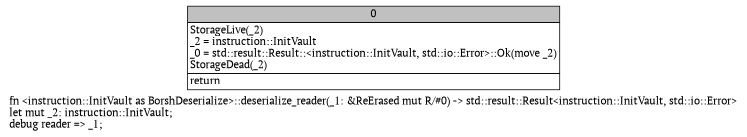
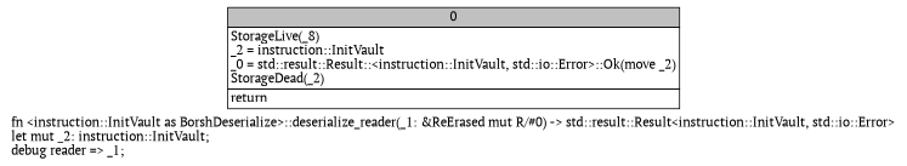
  digraph {
    fontname="PT Serif"
    label=<fn &lt;instruction::InitVault as BorshDeserialize&gt;::deserialize_reader(_1: &amp;ReErased mut R/#0) -&gt; std::result::Result&lt;instruction::InitVault, std::io::Error&gt;<br align="left"/>let mut _2: instruction::InitVault;<br align="left"/>debug reader =&gt; _1;<br align="left"/>>
    rankdir=LR
-   n1 [fontname="PT Serif" label=<<table border="0" cellborder="1" cellspacing="0"><tr><td bgcolor="gray" align="center" colspan="1">0</td></tr><tr><td align="left" balign="left">StorageLive(_2)<br/>_2 = instruction::InitVault<br/>_0 = std::result::Result::&lt;instruction::InitVault, std::io::Error&gt;::Ok(move _2)<br/>StorageDead(_2)<br/></td></tr><tr><td align="left">return</td></tr></table>> shape=none]
+   n1 [fontname="PT Serif" label=<<table border="0" cellborder="1" cellspacing="0"><tr><td bgcolor="gray" align="center" colspan="1">0</td></tr><tr><td align="left" balign="left">StorageLive(_8)<br/>_2 = instruction::InitVault<br/>_0 = std::result::Result::&lt;instruction::InitVault, std::io::Error&gt;::Ok(move _2)<br/>StorageDead(_2)<br/></td></tr><tr><td align="left">return</td></tr></table>> shape=none]
  }
